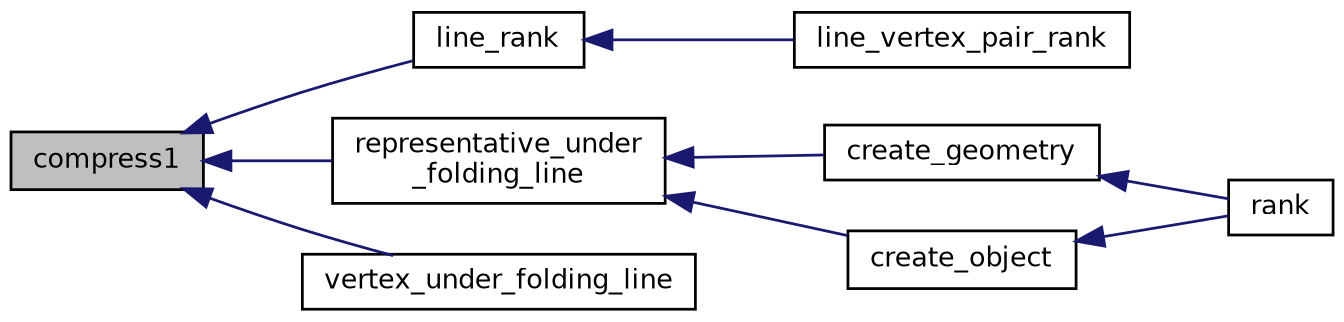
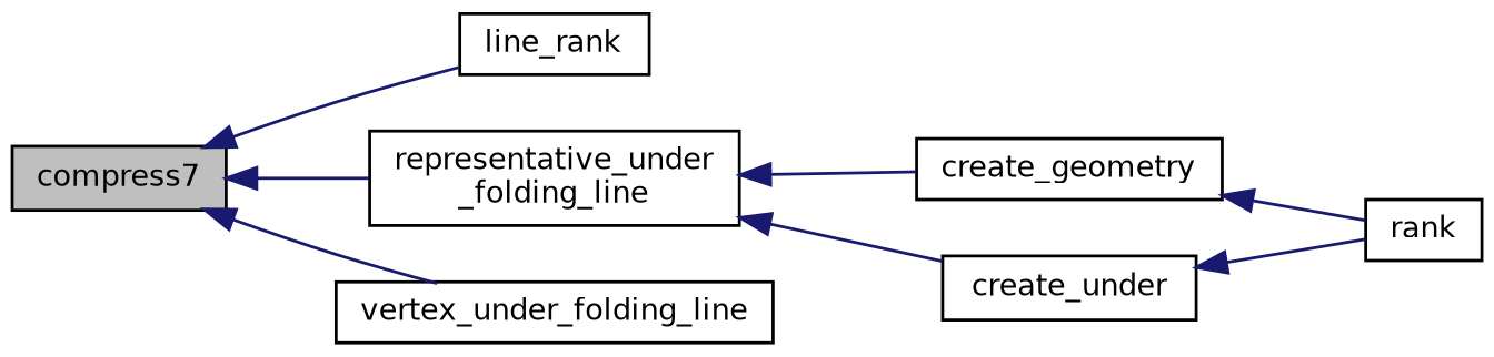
  digraph {
    rankdir=LR
    node [color=black fillcolor=white fontname=Helvetica fontsize=10 shape=record style=filled]
    edge [color=midnightblue dir=back fontname=Helvetica fontsize=10 labelfontname=Helvetica labelfontsize=10 style=solid]
-   n1 [fillcolor=grey75 fontcolor=black height=0.2 label=compress1 width=0.4]
+   n1 [fillcolor=grey75 fontcolor=black height=0.2 label=compress7 width=0.4]
    n2 [height=0.2 label=line_rank width=0.4]
    n3 [height=0.2 label="representative_under\l_folding_line" width=0.4]
    n4 [height=0.2 label=vertex_under_folding_line width=0.4]
-   n5 [height=0.2 label=line_vertex_pair_rank width=0.4]
    n6 [height=0.2 label=create_geometry width=0.4]
-   n7 [height=0.2 label=create_object width=0.4]
+   n7 [height=0.2 label=create_under width=0.4]
    n8 [height=0.2 label=rank width=0.4]
    n1 -> n2
    n1 -> n3
    n1 -> n4
-   n2 -> n5
    n3 -> n6
    n3 -> n7
    n6 -> n8
    n7 -> n8
  }
